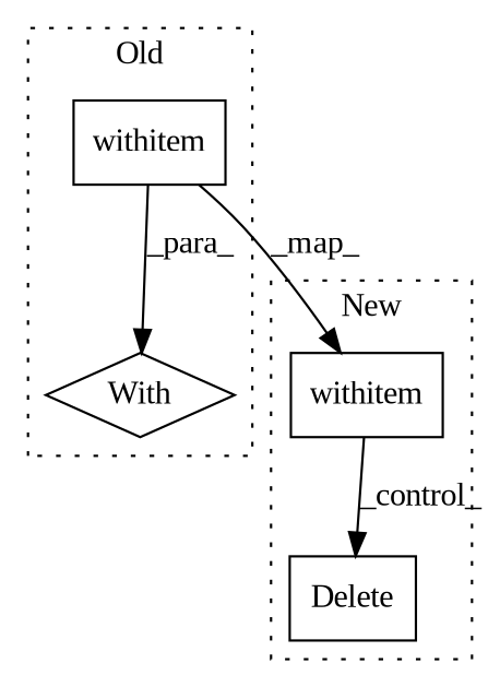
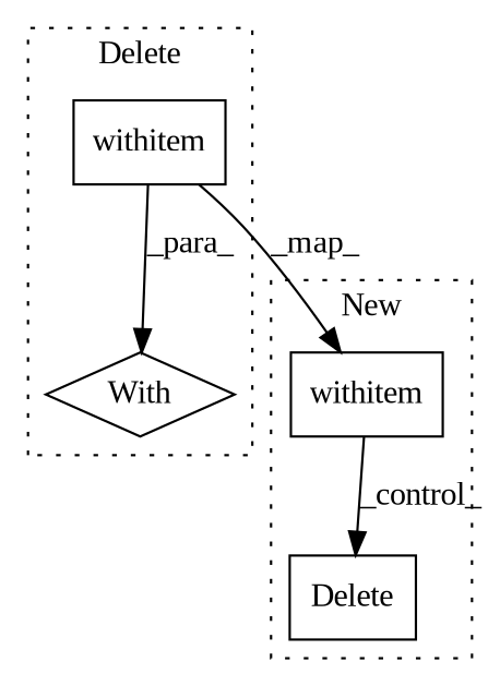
  digraph {
    fontname="Liberation Serif"
    node [a=49 l=11 shape=box fontname="Liberation Serif"]
    edge [fontname="Liberation Serif"]
    n1 [a=39 l="5,18" label=With s="1816,1832" shape=diamond]
    n2 [label=withitem s=1821]
    n3 [a=101 l=30 label=Delete s=2242]
    n4 [label=withitem s=1859]
    subgraph cluster_1 {
-     label=Old
+     label=Delete
      style=dotted
      n1
      n2
    }
    subgraph cluster_2 {
      label=New
      style=dotted
      n3
      n4
    }
    n2 -> n1 [label=_para_]
    n2 -> n4 [label=_map_]
    n4 -> n3 [label=_control_]
  }
